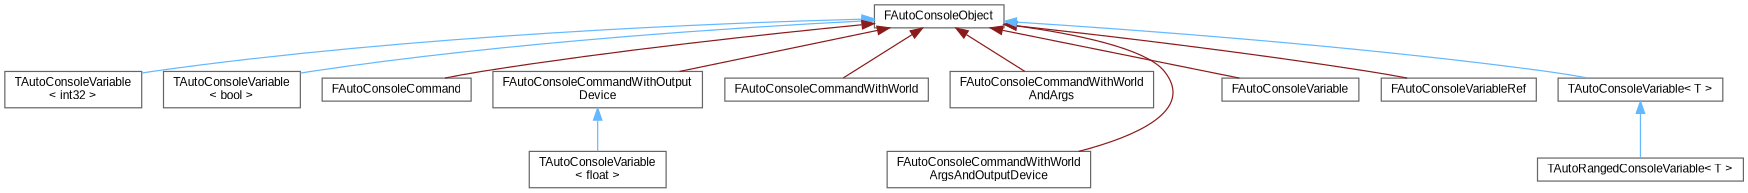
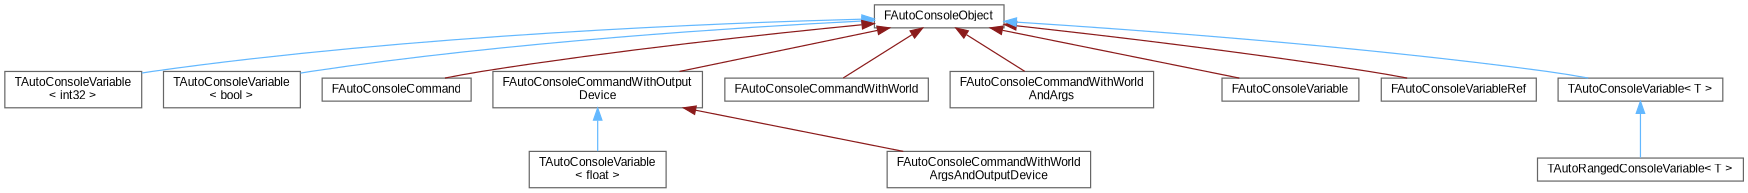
  digraph {
    fontname="Liberation Sans"
    rankdir=TB
    node [color=grey40 fillcolor=white fontname="Liberation Sans" fontsize=10 shape=box style=filled]
    edge [color=firebrick4 dir=back fontname="Liberation Sans" fontsize=10 labelfontname=Helvetica labelfontsize=10 style=solid]
    n1 [height=0.2 label=FAutoConsoleObject width=0.4]
    n2 [height=0.2 label="TAutoConsoleVariable\l\< int32 \>" width=0.4]
    n3 [height=0.2 label="TAutoConsoleVariable\l\< bool \>" width=0.4]
    n4 [height=0.2 label=FAutoConsoleCommand width=0.4]
    n5 [height=0.2 label="FAutoConsoleCommandWithOutput\lDevice" width=0.4]
    n6 [height=0.2 label=FAutoConsoleCommandWithWorld width=0.4]
    n7 [height=0.2 label="FAutoConsoleCommandWithWorld\lAndArgs" width=0.4]
    n8 [height=0.2 label="FAutoConsoleCommandWithWorld\lArgsAndOutputDevice" width=0.4]
    n9 [height=0.2 label=FAutoConsoleVariable width=0.4]
    n10 [height=0.2 label=FAutoConsoleVariableRef width=0.4]
    n11 [height=0.2 label="TAutoConsoleVariable\< T \>" width=0.4]
    n12 [height=0.2 label="TAutoConsoleVariable\l\< float \>" width=0.4]
    n13 [height=0.2 label="TAutoRangedConsoleVariable\< T \>" width=0.4]
    n1 -> n2 [color=steelblue1]
    n1 -> n3 [color=steelblue1]
    n1 -> n4
    n1 -> n5
    n1 -> n6
    n1 -> n7
-   n1 -> n8
+   n5 -> n8
    n1 -> n9
    n1 -> n10
    n1 -> n11 [color=steelblue1]
    n5 -> n12 [color=steelblue1]
    n11 -> n13 [color=steelblue1]
  }
